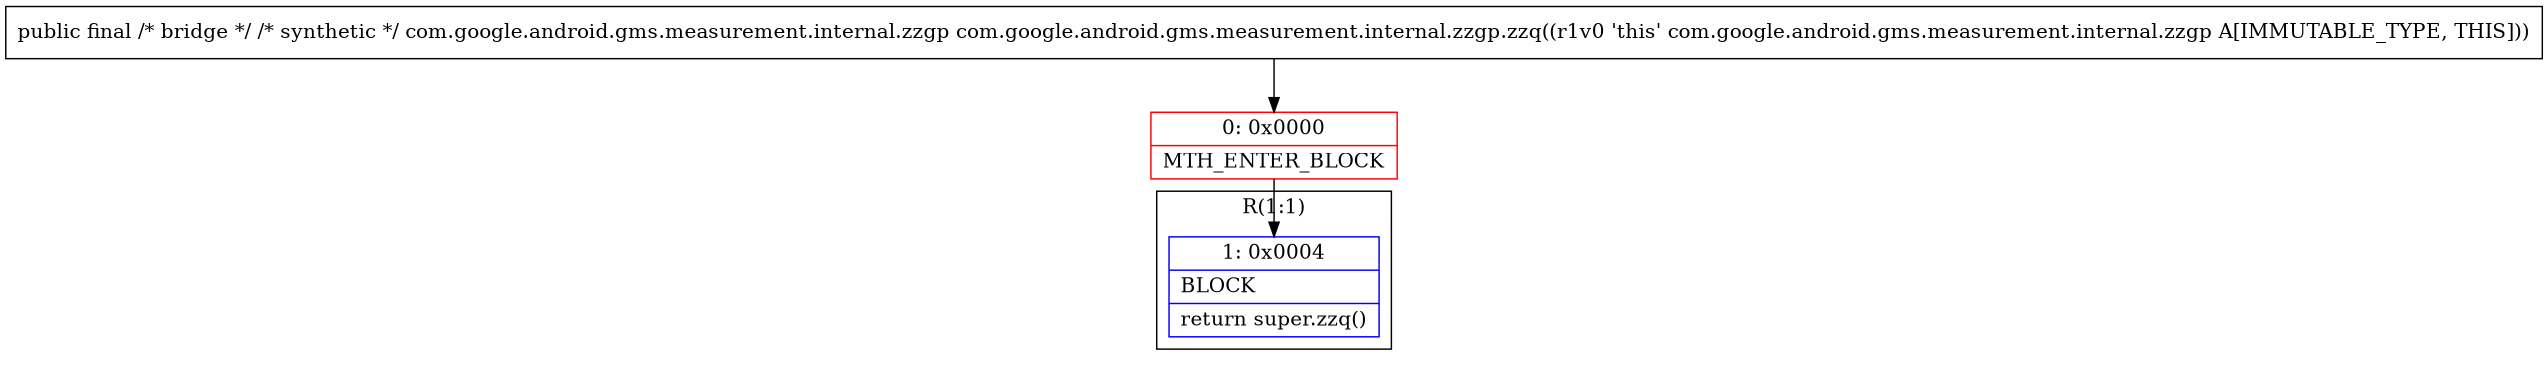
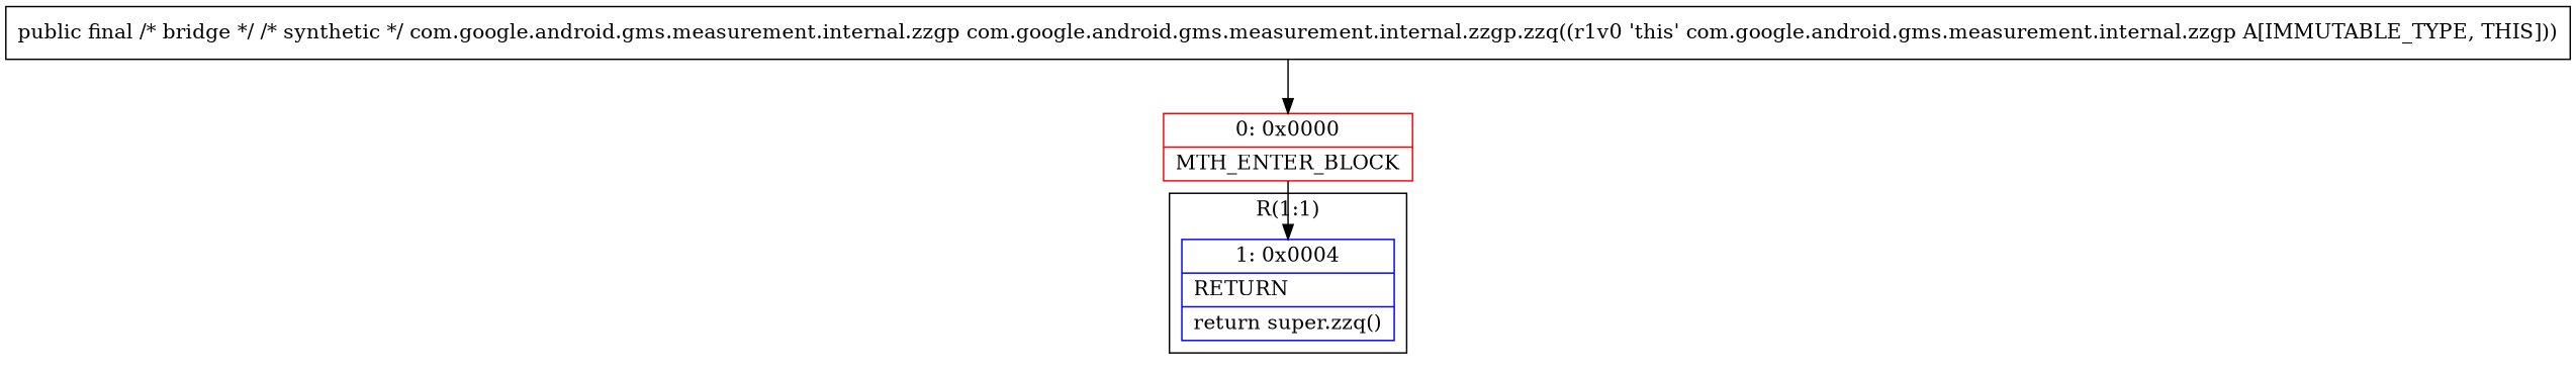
  digraph {
    node [shape=record]
-   n1 [color=blue label="{1\:\ 0x0004|BLOCK\l|return super.zzq()\l}"]
+   n1 [color=blue label="{1\:\ 0x0004|RETURN\l|return super.zzq()\l}"]
    n2 [color=red label="{0\:\ 0x0000|MTH_ENTER_BLOCK\l}"]
    n3 [label="{public final \/* bridge *\/ \/* synthetic *\/ com.google.android.gms.measurement.internal.zzgp com.google.android.gms.measurement.internal.zzgp.zzq((r1v0 'this' com.google.android.gms.measurement.internal.zzgp A[IMMUTABLE_TYPE, THIS])) }"]
    subgraph cluster_1 {
      label="R(1:1)"
      n1
    }
    n2 -> n1
    n3 -> n2
  }
